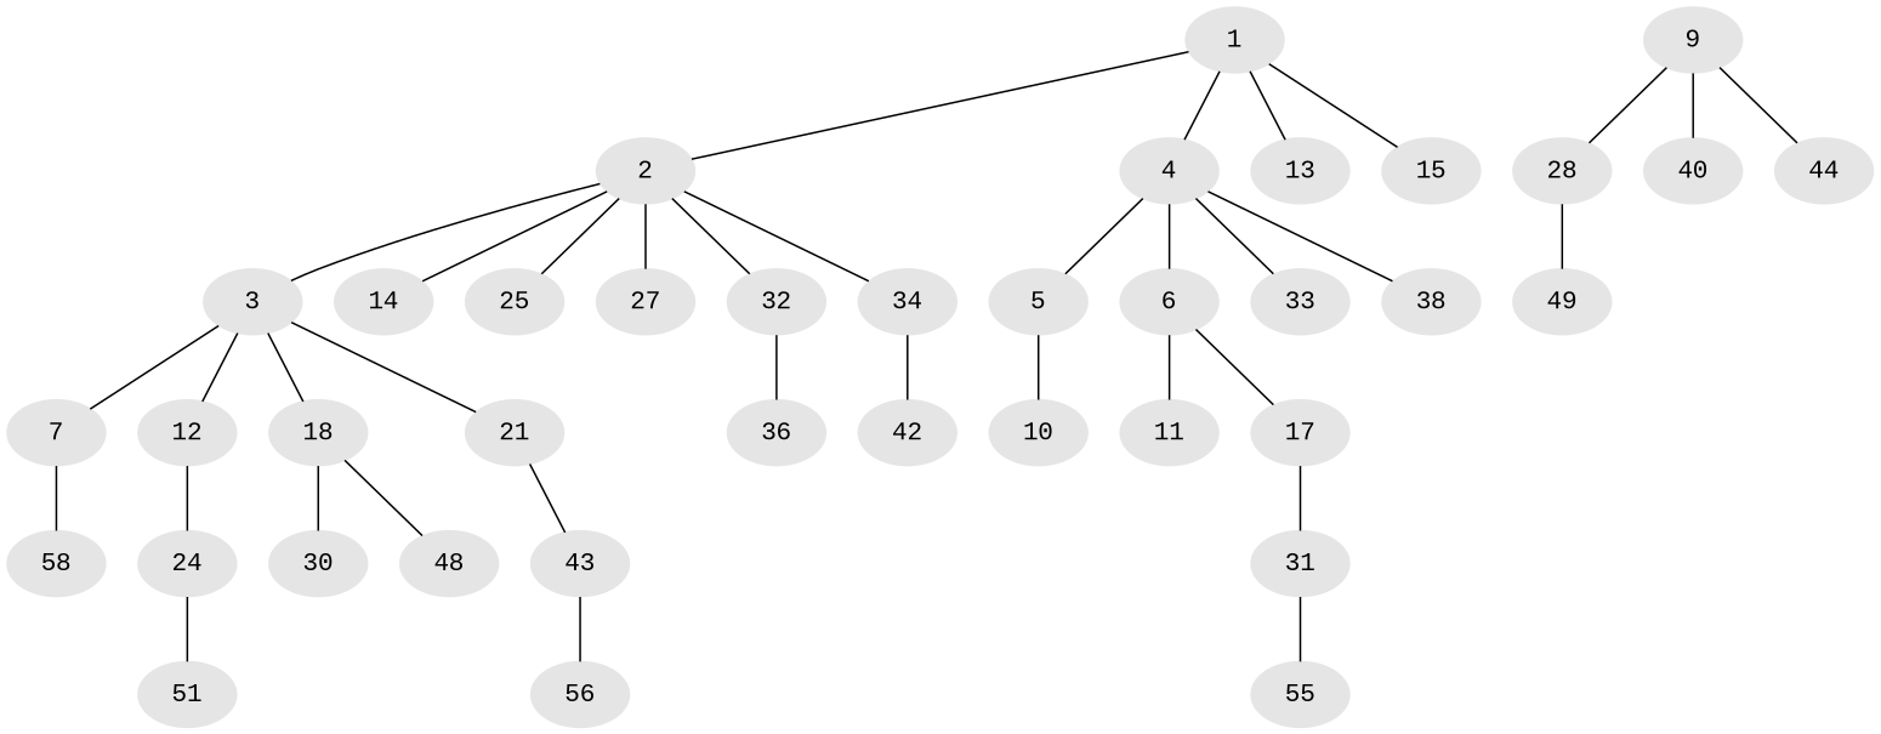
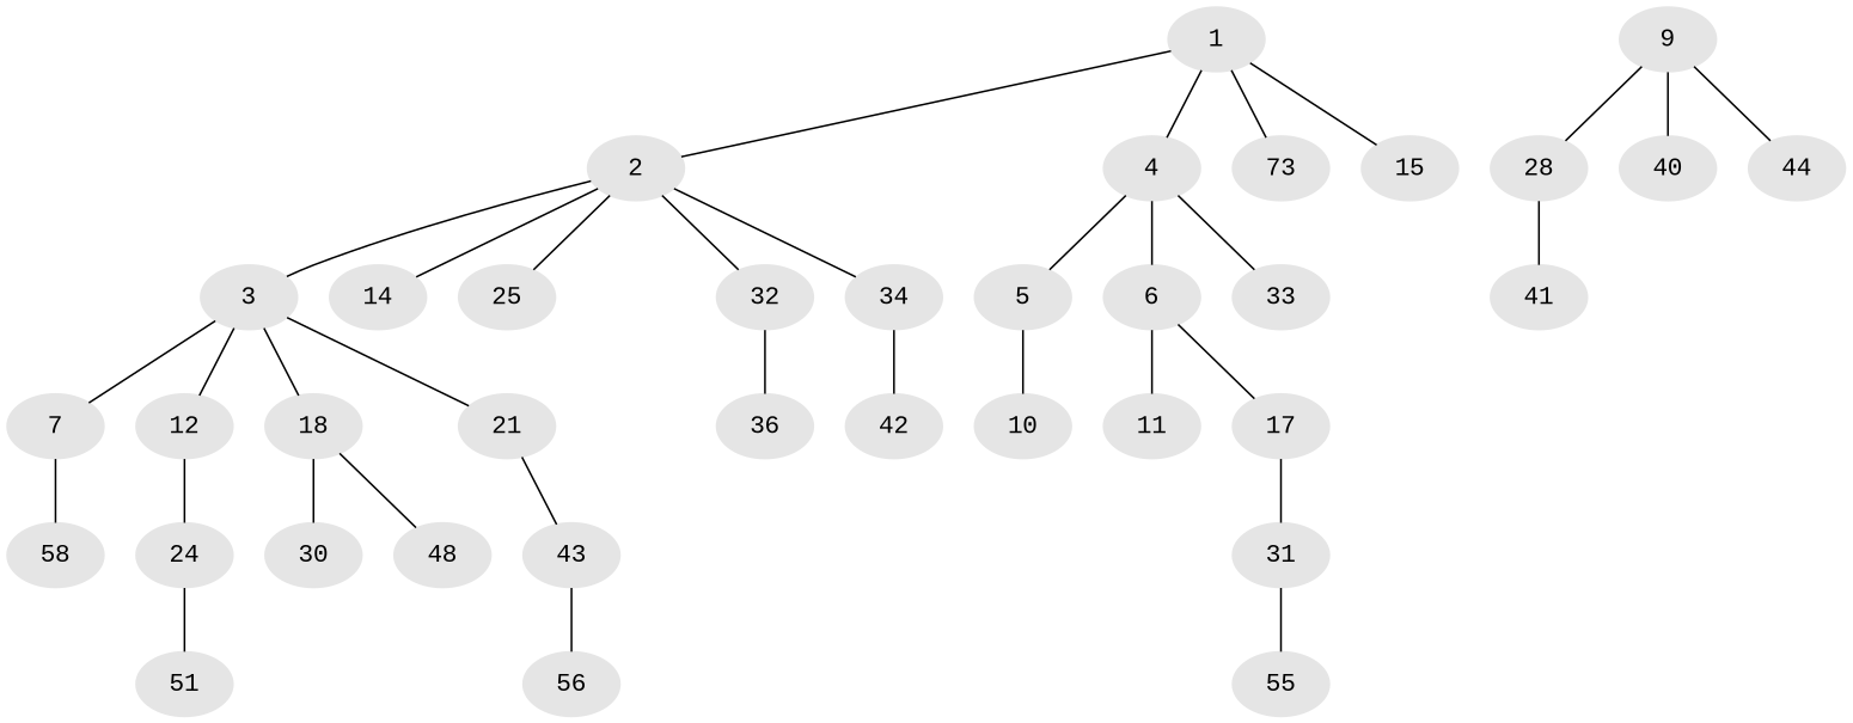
  graph {
    fontname="Liberation Mono"
    node [color=gray90 fontname="Liberation Mono" style=filled]
    edge [fontname="Liberation Mono"]
    2 [super="+8"]
    3
    14 [super="+46"]
    25
-   27
    32 [super="+39"]
    34
    1
    4 [super="+26"]
-   13 [super="+22"]
+   13 [super="+22" label=73]
    15 [super="+50"]
    5
    6
    33
-   38
    7 [super="+59"]
    12 [super="+47"]
    18 [super="+19"]
    21 [super="+35"]
    9 [super="+20"]
    28 [super="+37"]
    40 [super="+53"]
    44
    36
    42 [super="+52"]
    58
    24
    30 [super="+41"]
    48 [super="+54"]
    43 [super="+45"]
    10 [super="+29"]
    11 [super="+16"]
    17 [super="+23"]
    31
-   49
+   49 [label=41]
    51
    55 [super="+57"]
    56
    2 -- 3
    2 -- 14
    2 -- 25
-   2 -- 27
    2 -- 32
    2 -- 34
    3 -- 7
    3 -- 12
    3 -- 18
    3 -- 21
    32 -- 36
    34 -- 42
    1 -- 2
    1 -- 4
    1 -- 13
    1 -- 15
    4 -- 5
    4 -- 6
    4 -- 33
-   4 -- 38
    5 -- 10
    6 -- 11
    6 -- 17
    7 -- 58
    12 -- 24
    18 -- 30
    18 -- 48
    21 -- 43
    9 -- 28
    9 -- 40
    9 -- 44
    28 -- 49
    24 -- 51
    43 -- 56
    17 -- 31
    31 -- 55
  }
